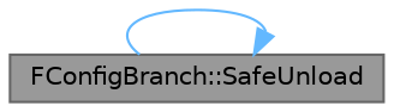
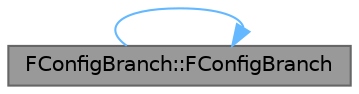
  digraph {
    rankdir=LR
-   n1 [color=gray40 fillcolor=grey60 fontcolor=black fontname=Helvetica fontsize=10 height=0.2 label="FConfigBranch::SafeUnload" shape=box style=filled width=0.4]
+   n1 [color=gray40 fillcolor=grey60 fontcolor=black fontname=Helvetica fontsize=10 height=0.2 label="FConfigBranch::FConfigBranch" shape=box style=filled width=0.4]
    n1 -> n1 [color=steelblue1 fontname=Helvetica fontsize=10 labelfontname=Helvetica labelfontsize=10 style=solid]
  }
